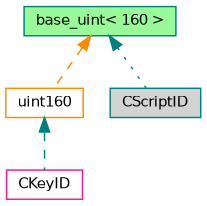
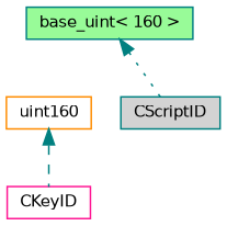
  digraph {
    node [color=teal fillcolor=white fontname=Helvetica fontsize=10 shape=record style=filled]
    edge [color=teal dir=back fontname=Helvetica fontsize=10 labelfontname=Helvetica labelfontsize=10 style=dashed]
    n1 [color=darkorange fontcolor=black height=0.2 label=uint160 width=0.4]
    n2 [color=deeppink height=0.2 label=CKeyID width=0.4]
    n3 [fillcolor=lightgrey height=0.2 label=CScriptID width=0.4]
    n4 [fillcolor=palegreen height=0.2 label="base_uint\< 160 \>" width=0.4]
    n1 -> n2
-   n4 -> n1 [color=darkorange]
    n4 -> n3 [style=dotted]
  }
